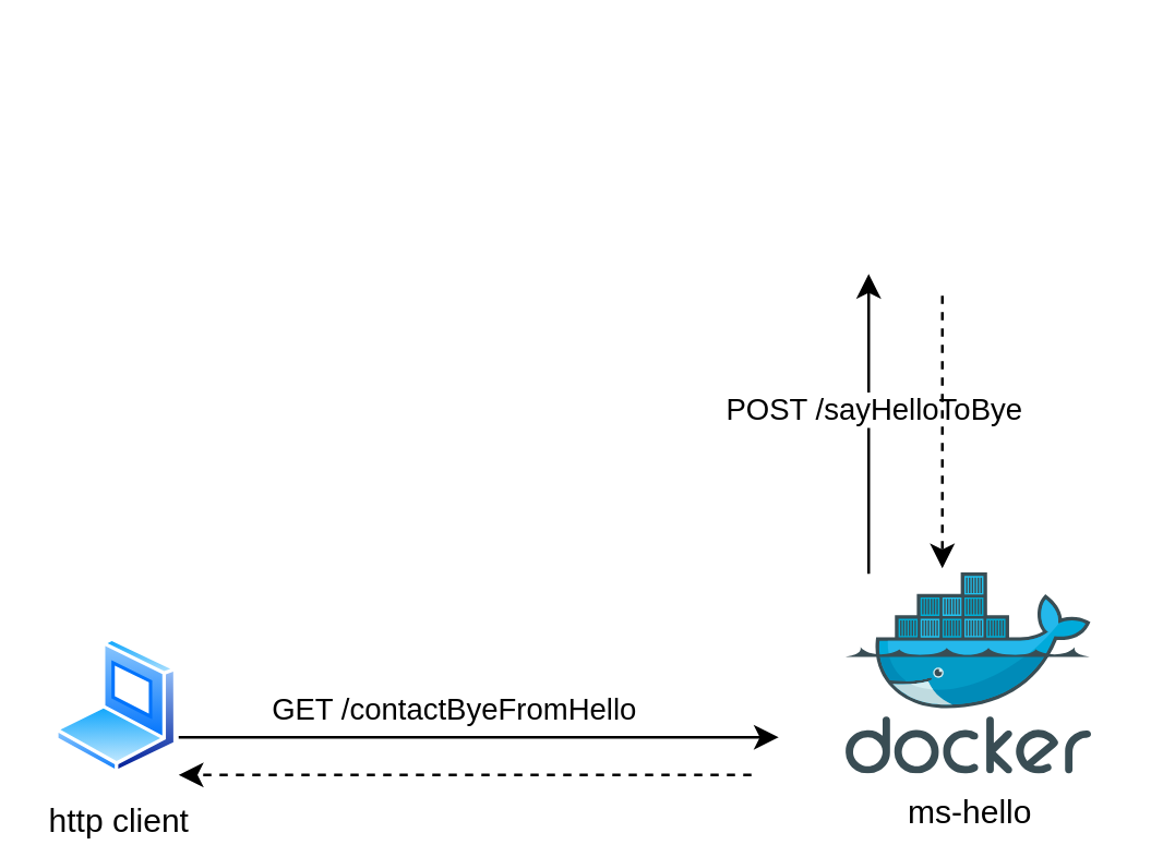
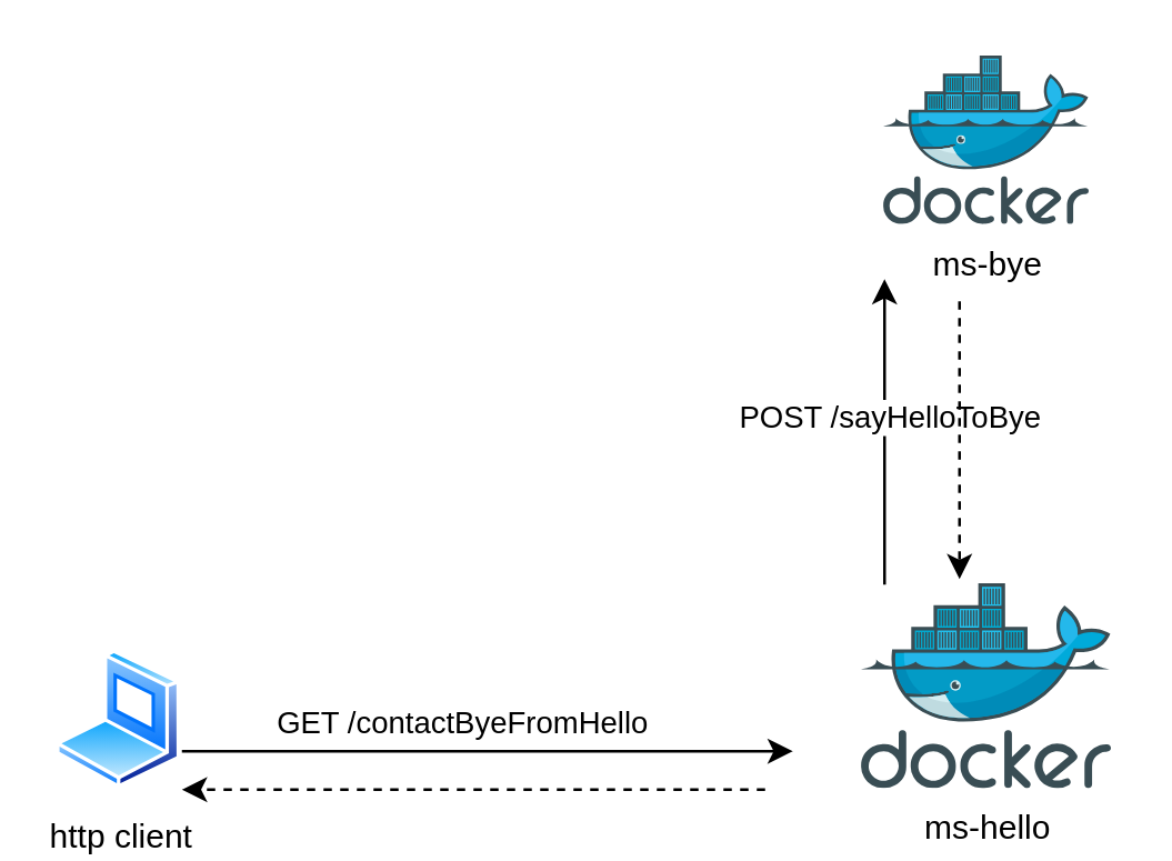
  <mxCell id="0" />
  <mxCell id="1" parent="0" />
  <mxCell id="2" value="ms-hello" style="aspect=fixed;html=1;points=[];align=center;image;fontSize=12;image=img/lib/mscae/Docker.svg;" parent="1" vertex="1"><mxGeometry x="310" y="210" width="90" height="73.8" as="geometry" /></mxCell>
+ <mxCell id="3" value="ms-bye" style="aspect=fixed;html=1;points=[];align=center;image;fontSize=12;image=img/lib/mscae/Docker.svg;" parent="1" vertex="1"><mxGeometry x="318" y="20" width="74" height="60.68" as="geometry" /></mxCell>
  <mxCell id="4" value="http client" style="aspect=fixed;perimeter=ellipsePerimeter;html=1;align=center;shadow=0;dashed=0;spacingTop=3;image;image=img/lib/active_directory/laptop_client.svg;" parent="1" vertex="1"><mxGeometry x="20" y="233.8" width="45" height="50" as="geometry" /></mxCell>
  <mxCell id="5" value="" style="endArrow=classic;html=1;" parent="1" edge="1"><mxGeometry width="50" height="50" relative="1" as="geometry"><mxPoint x="318" y="210" as="sourcePoint" /><mxPoint x="318" y="100" as="targetPoint" /></mxGeometry></mxCell>
  <mxCell id="6" value="POST /sayHelloToBye" style="edgeLabel;html=1;align=center;verticalAlign=middle;resizable=0;points=[];" parent="5" vertex="1" connectable="0"><mxGeometry x="0.109" y="-1" relative="1" as="geometry"><mxPoint as="offset" /></mxGeometry></mxCell>
  <mxCell id="7" value="" style="endArrow=classic;html=1;" parent="1" edge="1"><mxGeometry width="50" height="50" relative="1" as="geometry"><mxPoint x="65" y="270" as="sourcePoint" /><mxPoint x="285" y="270" as="targetPoint" /></mxGeometry></mxCell>
  <mxCell id="8" value="GET /contactByeFromHello" style="edgeLabel;html=1;align=center;verticalAlign=bottom;resizable=0;points=[];" parent="7" vertex="1" connectable="0"><mxGeometry x="0.2" y="2" relative="1" as="geometry"><mxPoint x="-32" as="offset" /></mxGeometry></mxCell>
  <mxCell id="9" value="" style="endArrow=classic;html=1;dashed=1;" parent="1" edge="1"><mxGeometry width="50" height="50" relative="1" as="geometry"><mxPoint x="345" y="108" as="sourcePoint" /><mxPoint x="345" y="208" as="targetPoint" /></mxGeometry></mxCell>
  <mxCell id="10" value="" style="endArrow=classic;html=1;dashed=1;" parent="1" edge="1"><mxGeometry width="50" height="50" relative="1" as="geometry"><mxPoint x="275" y="283.8" as="sourcePoint" /><mxPoint x="65" y="283.8" as="targetPoint" /></mxGeometry></mxCell>
